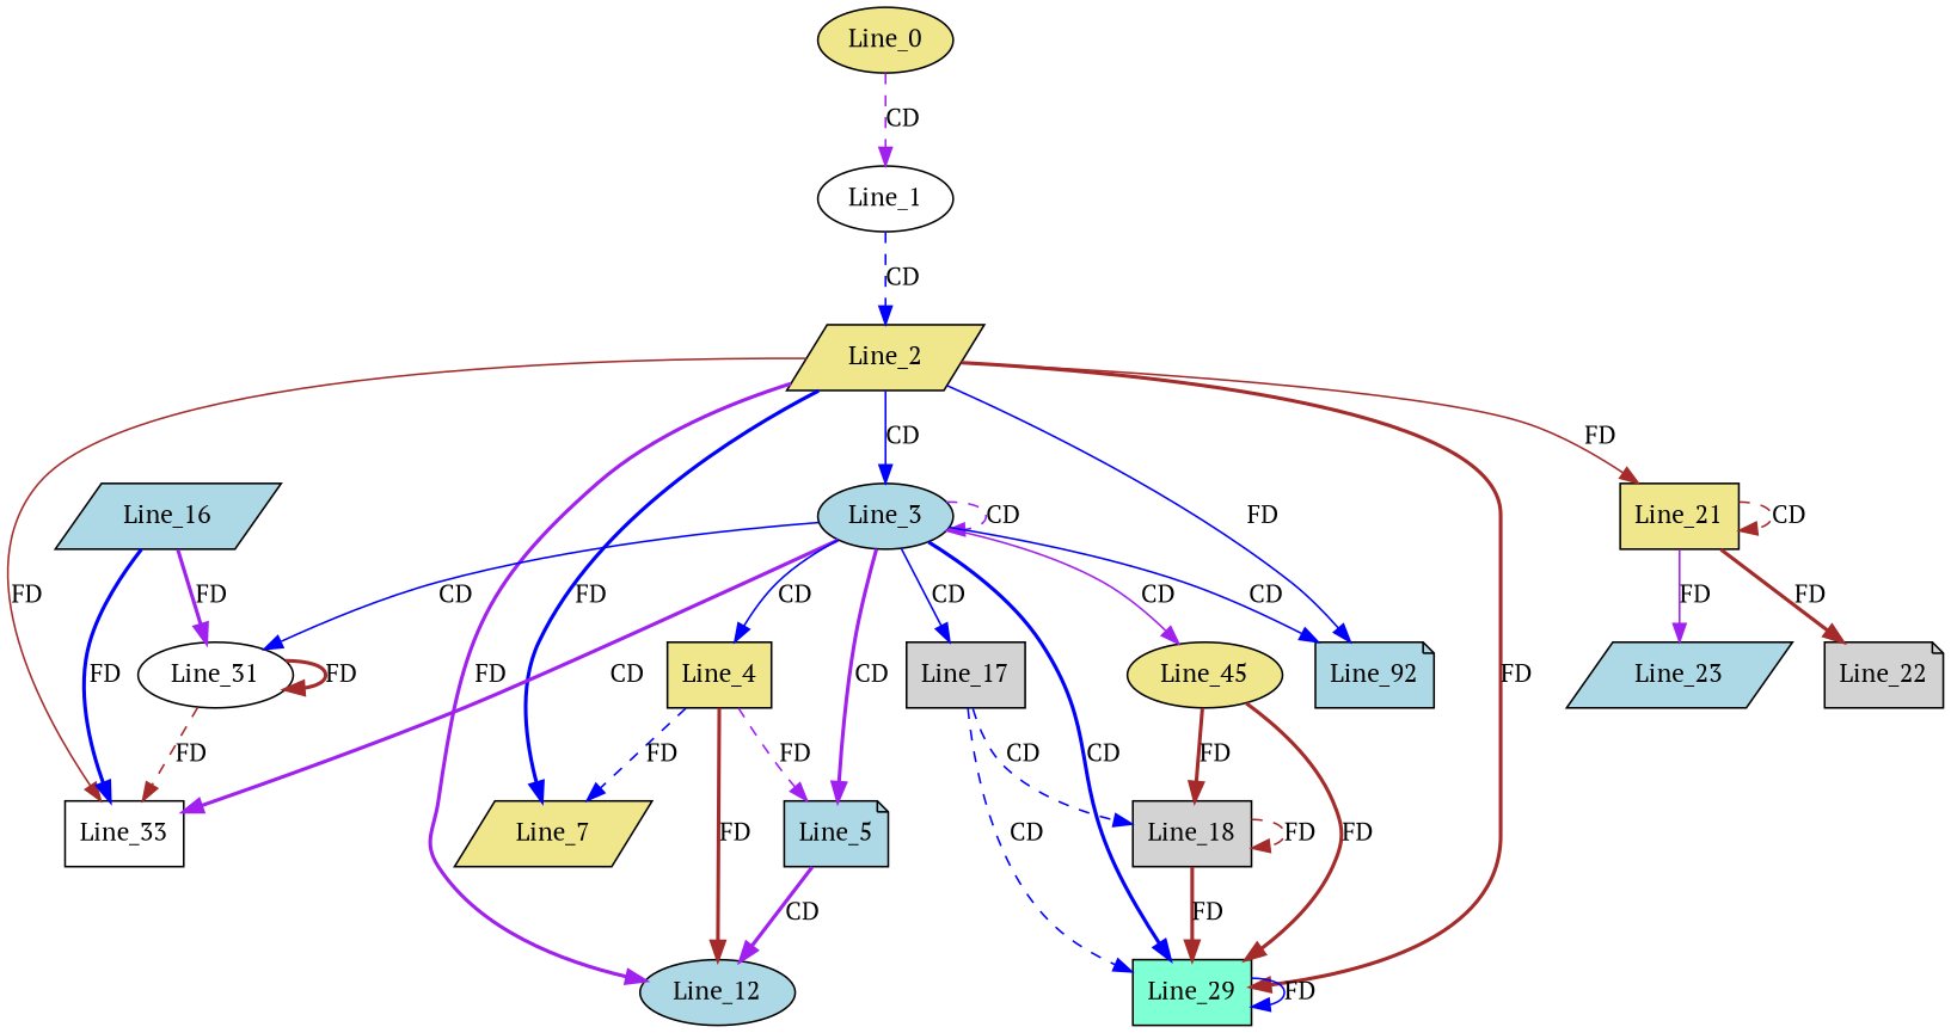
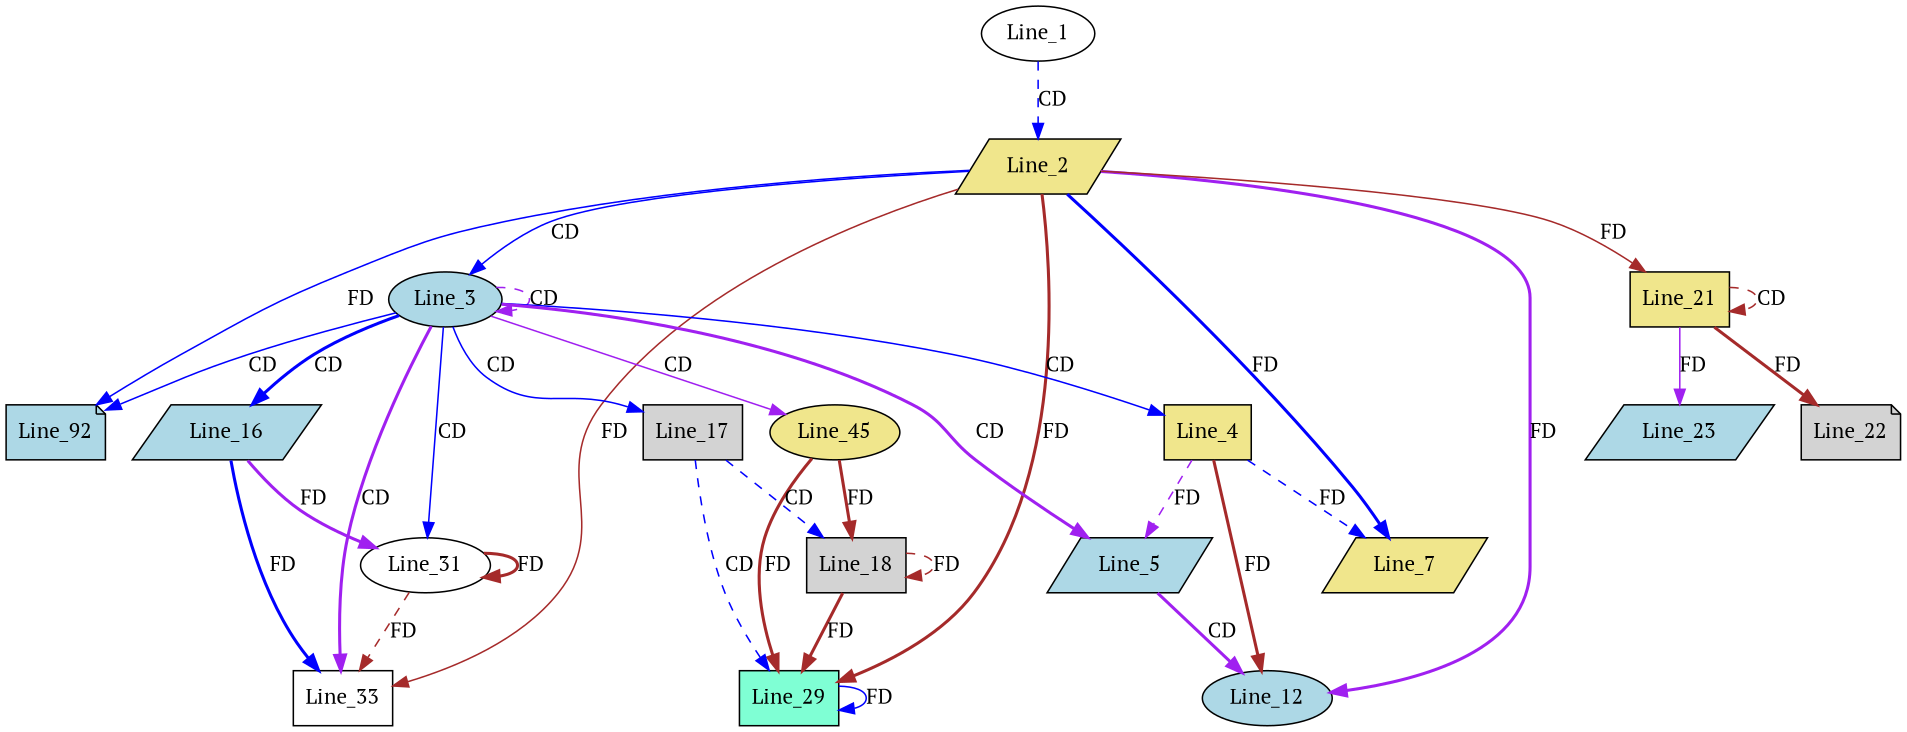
  digraph {
    fontname="PT Serif"
    node [fillcolor=khaki fontname="PT Serif" shape=ellipse style=filled]
    edge [color=blue fontname="PT Serif" style=bold]
    Line_1 [fillcolor=white]
-   Line_0
    Line_2 [shape=parallelogram]
    Line_3 [fillcolor=lightblue]
    Line_7 [shape=parallelogram]
    Line_12 [fillcolor=lightblue]
    Line_21 [shape=box]
    Line_29 [fillcolor=aquamarine shape=box]
    n9 [fillcolor=lightblue label=Line_92 shape=note]
    Line_33 [fillcolor=white shape=box]
    Line_4 [shape=box]
-   Line_5 [fillcolor=lightblue shape=note]
+   Line_5 [fillcolor=lightblue shape=parallelogram]
    n13 [label=Line_45]
    Line_16 [fillcolor=lightblue shape=parallelogram]
    Line_17 [fillcolor=lightgrey shape=box]
    Line_31 [fillcolor=white]
    Line_22 [fillcolor=lightgrey shape=note]
    Line_23 [fillcolor=lightblue shape=parallelogram]
    Line_18 [fillcolor=lightgrey shape=box]
    Line_1 -> Line_2 [label=CD style=dashed]
-   Line_0 -> Line_1 [color=purple label=CD style=dashed]
    Line_2 -> Line_3 [label=CD style=solid]
    Line_2 -> Line_7 [label=FD]
    Line_2 -> Line_12 [color=purple label=FD]
    Line_2 -> Line_21 [color=brown label=FD style=solid]
    Line_2 -> Line_29 [color=brown label=FD]
    Line_2 -> n9 [label=FD style=solid]
    Line_2 -> Line_33 [color=brown label=FD style=solid]
    Line_3 -> Line_3 [color=purple label=CD style=dashed]
    Line_3 -> n9 [label=CD style=solid]
    Line_3 -> Line_33 [color=purple label=CD]
    Line_3 -> Line_4 [label=CD style=solid]
    Line_3 -> Line_5 [color=purple label=CD]
    Line_3 -> n13 [color=purple label=CD style=solid]
-   Line_3 -> Line_29 [label=CD]
+   Line_3 -> Line_16 [label=CD]
    Line_3 -> Line_17 [label=CD style=solid]
    Line_3 -> Line_31 [label=CD style=solid]
    Line_21 -> Line_21 [color=brown label=CD style=dashed]
    Line_21 -> Line_22 [color=brown label=FD]
    Line_21 -> Line_23 [color=purple label=FD style=solid]
    Line_29 -> Line_29 [label=FD style=solid]
    Line_4 -> Line_7 [label=FD style=dashed]
    Line_4 -> Line_12 [color=brown label=FD]
    Line_4 -> Line_5 [color=purple label=FD style=dashed]
    Line_5 -> Line_12 [color=purple label=CD]
    n13 -> Line_29 [color=brown label=FD]
    n13 -> Line_18 [color=brown label=FD]
    Line_16 -> Line_33 [label=FD]
    Line_16 -> Line_31 [color=purple label=FD]
    Line_17 -> Line_29 [label=CD style=dashed]
    Line_17 -> Line_18 [label=CD style=dashed]
    Line_31 -> Line_33 [color=brown label=FD style=dashed]
    Line_31 -> Line_31 [color=brown label=FD]
    Line_18 -> Line_29 [color=brown label=FD]
    Line_18 -> Line_18 [color=brown label=FD style=dashed]
  }
